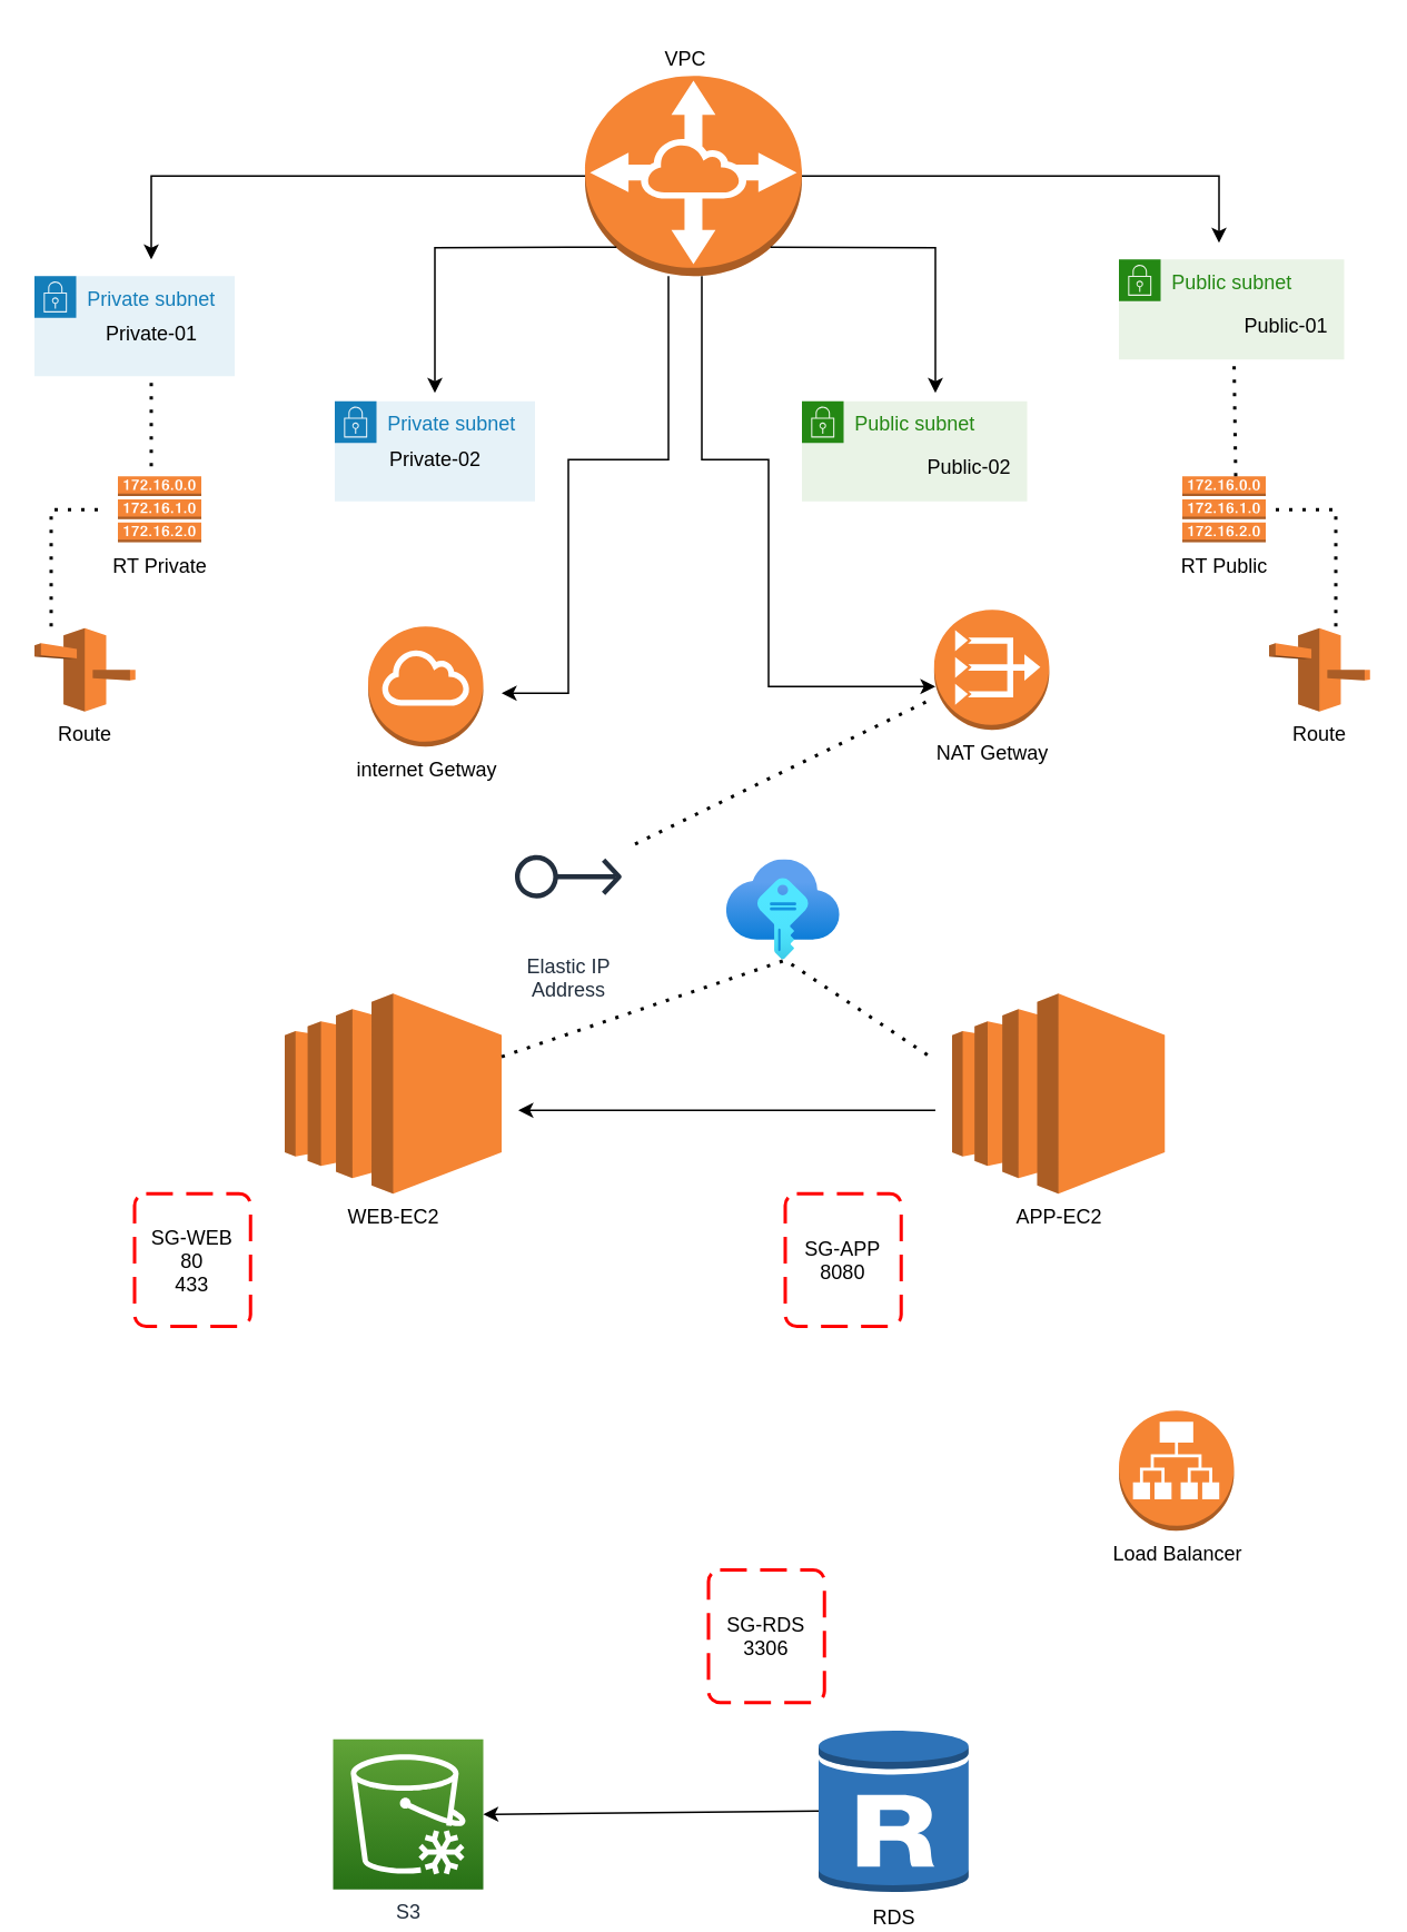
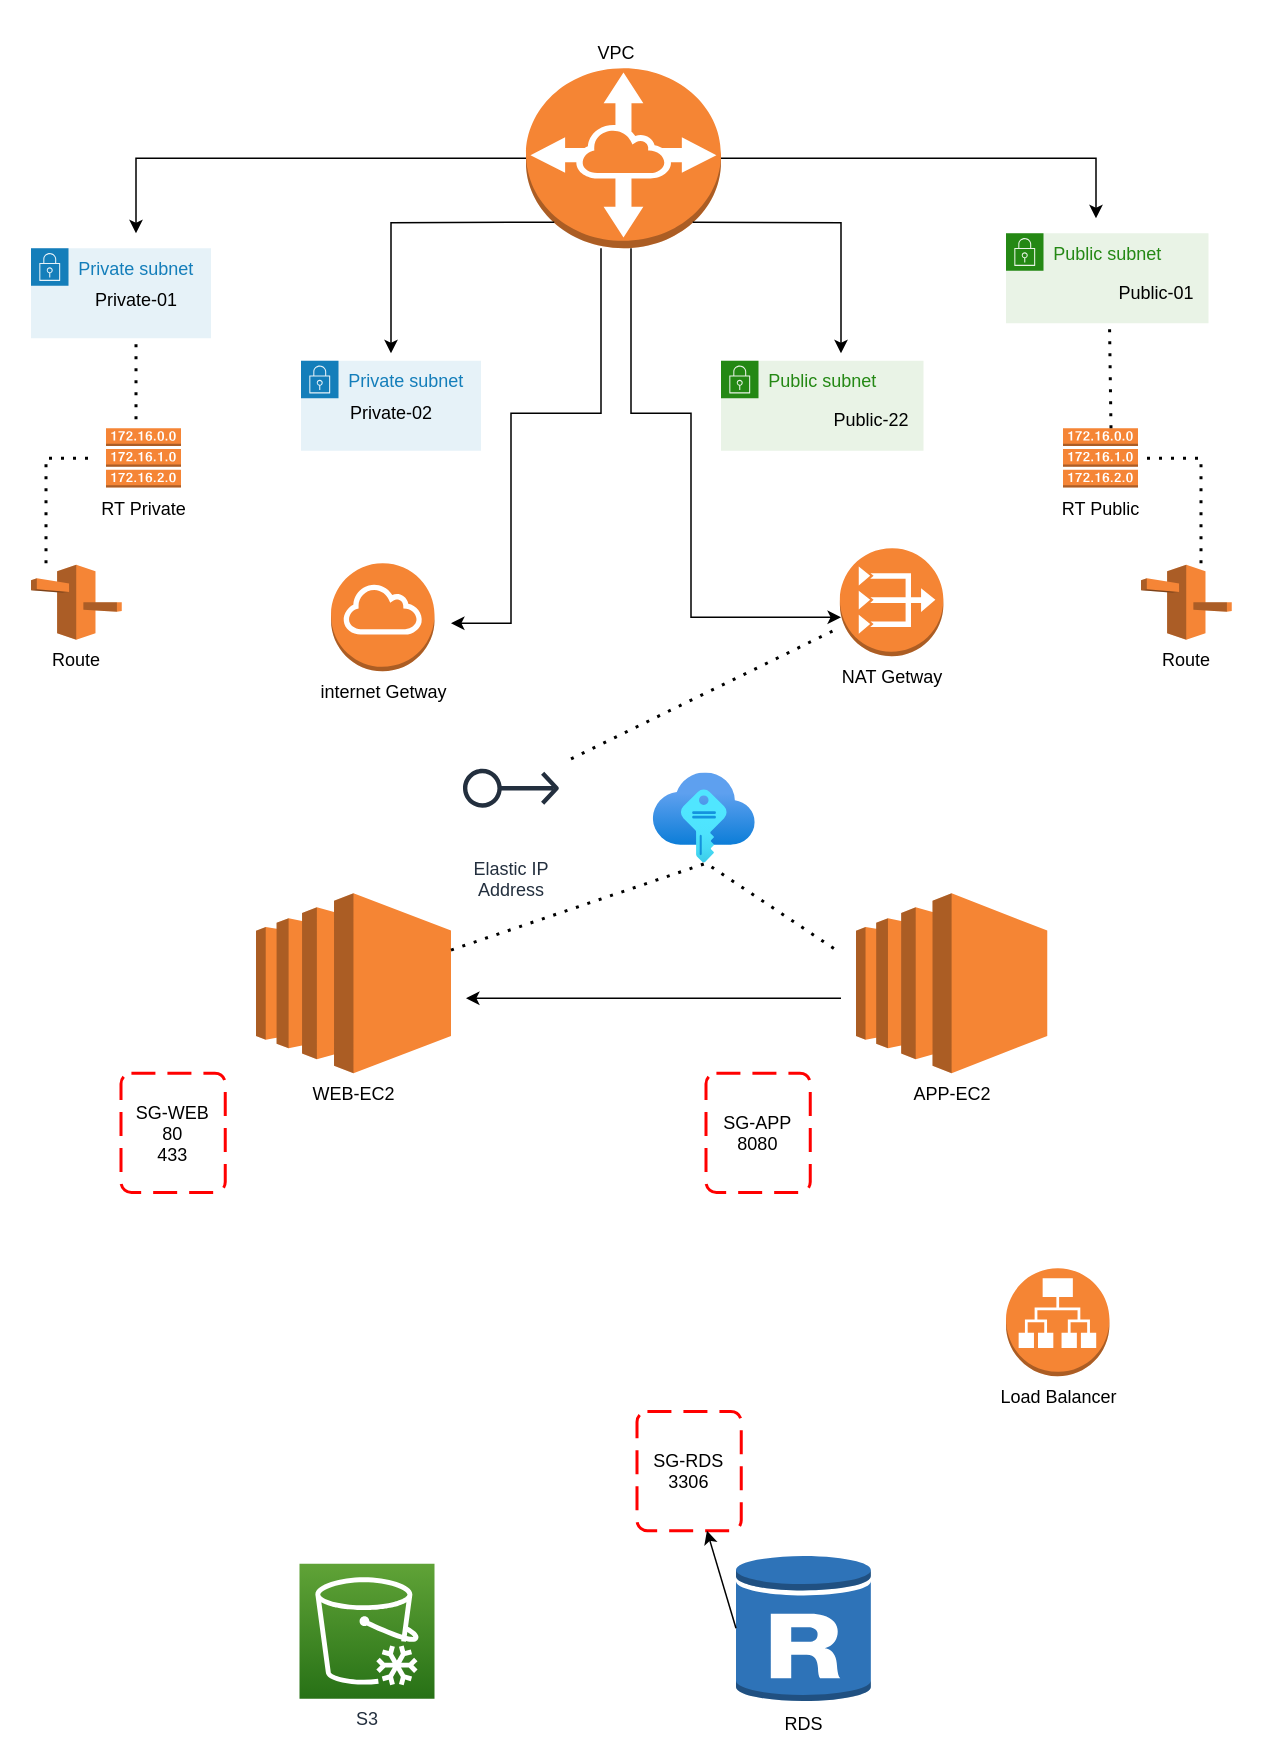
  <mxCell id="0" />
  <mxCell id="1" parent="0" />
  <mxCell id="2" value="RDS" style="outlineConnect=0;dashed=0;verticalLabelPosition=bottom;verticalAlign=top;align=center;html=1;shape=mxgraph.aws3.rds_db_instance_read_replica;fillColor=#2E73B8;gradientColor=none;" vertex="1" parent="1"><mxGeometry x="490" y="1035" width="90" height="100" as="geometry" /></mxCell>
  <mxCell id="3" value="S3" style="sketch=0;points=[[0,0,0],[0.25,0,0],[0.5,0,0],[0.75,0,0],[1,0,0],[0,1,0],[0.25,1,0],[0.5,1,0],[0.75,1,0],[1,1,0],[0,0.25,0],[0,0.5,0],[0,0.75,0],[1,0.25,0],[1,0.5,0],[1,0.75,0]];outlineConnect=0;fontColor=#232F3E;gradientColor=#60A337;gradientDirection=north;fillColor=#277116;strokeColor=#ffffff;dashed=0;verticalLabelPosition=bottom;verticalAlign=top;align=center;html=1;fontSize=12;fontStyle=0;aspect=fixed;shape=mxgraph.aws4.resourceIcon;resIcon=mxgraph.aws4.glacier;" vertex="1" parent="1"><mxGeometry x="199" y="1042" width="90" height="90" as="geometry" /></mxCell>
  <mxCell id="4" value="WEB-EC2" style="outlineConnect=0;dashed=0;verticalLabelPosition=bottom;verticalAlign=top;align=center;html=1;shape=mxgraph.aws3.ec2;fillColor=#F58534;gradientColor=none;" vertex="1" parent="1"><mxGeometry x="170" y="595" width="130" height="120" as="geometry" /></mxCell>
  <mxCell id="5" value="Private subnet" style="points=[[0,0],[0.25,0],[0.5,0],[0.75,0],[1,0],[1,0.25],[1,0.5],[1,0.75],[1,1],[0.75,1],[0.5,1],[0.25,1],[0,1],[0,0.75],[0,0.5],[0,0.25]];outlineConnect=0;gradientColor=none;html=1;whiteSpace=wrap;fontSize=12;fontStyle=0;container=1;pointerEvents=0;collapsible=0;recursiveResize=0;shape=mxgraph.aws4.group;grIcon=mxgraph.aws4.group_security_group;grStroke=0;strokeColor=#147EBA;fillColor=#E6F2F8;verticalAlign=top;align=left;spacingLeft=30;fontColor=#147EBA;dashed=0;" vertex="1" parent="1"><mxGeometry x="200" y="240" width="120" height="60" as="geometry" /></mxCell>
  <mxCell id="6" value="Public subnet" style="points=[[0,0],[0.25,0],[0.5,0],[0.75,0],[1,0],[1,0.25],[1,0.5],[1,0.75],[1,1],[0.75,1],[0.5,1],[0.25,1],[0,1],[0,0.75],[0,0.5],[0,0.25]];outlineConnect=0;gradientColor=none;html=1;whiteSpace=wrap;fontSize=12;fontStyle=0;container=1;pointerEvents=0;collapsible=0;recursiveResize=0;shape=mxgraph.aws4.group;grIcon=mxgraph.aws4.group_security_group;grStroke=0;strokeColor=#248814;fillColor=#E9F3E6;verticalAlign=top;align=left;spacingLeft=30;fontColor=#248814;dashed=0;" vertex="1" parent="1"><mxGeometry x="670" y="155" width="135" height="60" as="geometry" /></mxCell>
  <mxCell id="7" value="Public-01" style="text;html=1;align=center;verticalAlign=middle;resizable=0;points=[];autosize=1;strokeColor=none;fillColor=none;" vertex="1" parent="6"><mxGeometry x="65" y="25" width="70" height="30" as="geometry" /></mxCell>
  <mxCell id="8" value="" style="edgeStyle=orthogonalEdgeStyle;rounded=0;orthogonalLoop=1;jettySize=auto;html=1;" edge="1" parent="1" source="10"><mxGeometry relative="1" as="geometry"><mxPoint x="300" y="415" as="targetPoint" /><Array as="points"><mxPoint x="400" y="275" /><mxPoint x="340" y="275" /><mxPoint x="340" y="415" /></Array></mxGeometry></mxCell>
  <mxCell id="9" value="" style="edgeStyle=orthogonalEdgeStyle;rounded=0;orthogonalLoop=1;jettySize=auto;html=1;" edge="1" parent="1" source="10"><mxGeometry relative="1" as="geometry"><mxPoint x="560" y="411" as="targetPoint" /><Array as="points"><mxPoint x="420" y="275" /><mxPoint x="460" y="275" /><mxPoint x="460" y="411" /></Array></mxGeometry></mxCell>
  <mxCell id="10" value="" style="outlineConnect=0;dashed=0;verticalLabelPosition=bottom;verticalAlign=top;align=center;html=1;shape=mxgraph.aws3.vpc_peering;fillColor=#F58534;gradientColor=none;" vertex="1" parent="1"><mxGeometry x="350" y="45" width="130" height="120" as="geometry" /></mxCell>
  <mxCell id="11" value="Private subnet" style="points=[[0,0],[0.25,0],[0.5,0],[0.75,0],[1,0],[1,0.25],[1,0.5],[1,0.75],[1,1],[0.75,1],[0.5,1],[0.25,1],[0,1],[0,0.75],[0,0.5],[0,0.25]];outlineConnect=0;gradientColor=none;html=1;whiteSpace=wrap;fontSize=12;fontStyle=0;container=1;pointerEvents=0;collapsible=0;recursiveResize=0;shape=mxgraph.aws4.group;grIcon=mxgraph.aws4.group_security_group;grStroke=0;strokeColor=#147EBA;fillColor=#E6F2F8;verticalAlign=top;align=left;spacingLeft=30;fontColor=#147EBA;dashed=0;" vertex="1" parent="1"><mxGeometry x="20" y="165" width="120" height="60" as="geometry" /></mxCell>
  <mxCell id="12" value="Private-01" style="text;html=1;align=center;verticalAlign=middle;resizable=0;points=[];autosize=1;strokeColor=none;fillColor=none;" vertex="1" parent="11"><mxGeometry x="30" y="20" width="80" height="30" as="geometry" /></mxCell>
  <mxCell id="13" value="Public subnet" style="points=[[0,0],[0.25,0],[0.5,0],[0.75,0],[1,0],[1,0.25],[1,0.5],[1,0.75],[1,1],[0.75,1],[0.5,1],[0.25,1],[0,1],[0,0.75],[0,0.5],[0,0.25]];outlineConnect=0;gradientColor=none;html=1;whiteSpace=wrap;fontSize=12;fontStyle=0;container=1;pointerEvents=0;collapsible=0;recursiveResize=0;shape=mxgraph.aws4.group;grIcon=mxgraph.aws4.group_security_group;grStroke=0;strokeColor=#248814;fillColor=#E9F3E6;verticalAlign=top;align=left;spacingLeft=30;fontColor=#248814;dashed=0;" vertex="1" parent="1"><mxGeometry x="480" y="240" width="135" height="60" as="geometry" /></mxCell>
- <mxCell id="14" value="Public-02" style="text;html=1;align=center;verticalAlign=middle;resizable=0;points=[];autosize=1;strokeColor=none;fillColor=none;" vertex="1" parent="13"><mxGeometry x="65" y="25" width="70" height="30" as="geometry" /></mxCell>
+ <mxCell id="14" value="Public-22" style="text;html=1;align=center;verticalAlign=middle;resizable=0;points=[];autosize=1;strokeColor=none;fillColor=none;" vertex="1" parent="13"><mxGeometry x="65" y="25" width="70" height="30" as="geometry" /></mxCell>
  <mxCell id="15" value="" style="endArrow=classic;html=1;rounded=0;exitX=0.855;exitY=0.855;exitDx=0;exitDy=0;exitPerimeter=0;" edge="1" parent="13" source="10"><mxGeometry width="50" height="50" relative="1" as="geometry"><mxPoint x="20" y="45" as="sourcePoint" /><mxPoint x="80" y="-5" as="targetPoint" /><Array as="points"><mxPoint x="80" y="-92" /></Array></mxGeometry></mxCell>
  <mxCell id="16" value="Private-02" style="text;html=1;align=center;verticalAlign=middle;resizable=0;points=[];autosize=1;strokeColor=none;fillColor=none;" vertex="1" parent="1"><mxGeometry x="220" y="260" width="80" height="30" as="geometry" /></mxCell>
  <mxCell id="17" value="NAT Getway" style="outlineConnect=0;dashed=0;verticalLabelPosition=bottom;verticalAlign=top;align=center;html=1;shape=mxgraph.aws3.vpc_nat_gateway;fillColor=#F58534;gradientColor=none;" vertex="1" parent="1"><mxGeometry x="559.25" y="365" width="69" height="72" as="geometry" /></mxCell>
  <mxCell id="18" value="internet Getway" style="outlineConnect=0;dashed=0;verticalLabelPosition=bottom;verticalAlign=top;align=center;html=1;shape=mxgraph.aws3.internet_gateway;fillColor=#F58534;gradientColor=none;" vertex="1" parent="1"><mxGeometry x="220" y="375" width="69" height="72" as="geometry" /></mxCell>
  <mxCell id="19" value="APP-EC2" style="outlineConnect=0;dashed=0;verticalLabelPosition=bottom;verticalAlign=top;align=center;html=1;shape=mxgraph.aws3.ec2;fillColor=#F58534;gradientColor=none;" vertex="1" parent="1"><mxGeometry x="570" y="595" width="127.5" height="120" as="geometry" /></mxCell>
  <mxCell id="20" value="Load Balancer" style="outlineConnect=0;dashed=0;verticalLabelPosition=bottom;verticalAlign=top;align=center;html=1;shape=mxgraph.aws3.application_load_balancer;fillColor=#F58534;gradientColor=none;" vertex="1" parent="1"><mxGeometry x="670" y="845" width="69" height="72" as="geometry" /></mxCell>
  <mxCell id="21" value="" style="aspect=fixed;html=1;points=[];align=center;image;fontSize=12;image=img/lib/azure2/other/SSH_Keys.svg;" vertex="1" parent="1"><mxGeometry x="435" y="515" width="68" height="60" as="geometry" /></mxCell>
  <mxCell id="22" value="SG-WEB&#10;80&#10;433" style="rounded=1;arcSize=10;dashed=1;strokeColor=#ff0000;fillColor=none;gradientColor=none;dashPattern=8 4;strokeWidth=2;" vertex="1" parent="1"><mxGeometry x="80" y="715" width="69.5" height="79.5" as="geometry" /></mxCell>
  <mxCell id="23" value="SG-APP&#10;8080" style="rounded=1;arcSize=10;dashed=1;strokeColor=#ff0000;fillColor=none;gradientColor=none;dashPattern=8 4;strokeWidth=2;" vertex="1" parent="1"><mxGeometry x="470" y="715" width="69.5" height="79.5" as="geometry" /></mxCell>
  <mxCell id="24" value="SG-RDS&#10;3306" style="rounded=1;arcSize=10;dashed=1;strokeColor=#ff0000;fillColor=none;gradientColor=none;dashPattern=8 4;strokeWidth=2;" vertex="1" parent="1"><mxGeometry x="424" y="940.5" width="69.5" height="79.5" as="geometry" /></mxCell>
- <mxCell id="25" value="" style="endArrow=classic;html=1;rounded=0;entryX=1;entryY=0.5;entryDx=0;entryDy=0;entryPerimeter=0;exitX=0;exitY=0.5;exitDx=0;exitDy=0;exitPerimeter=0;" edge="1" parent="1" source="2" target="3"><mxGeometry width="50" height="50" relative="1" as="geometry"><mxPoint x="460" y="1105" as="sourcePoint" /><mxPoint x="410" y="1060" as="targetPoint" /></mxGeometry></mxCell>
+ <mxCell id="25" value="" style="endArrow=classic;html=1;rounded=0;exitX=0;exitY=0.5;exitDx=0;exitDy=0;exitPerimeter=0;" edge="1" parent="1" source="2" target="24"><mxGeometry width="50" height="50" relative="1" as="geometry"><mxPoint x="460" y="1105" as="sourcePoint" /><mxPoint x="410" y="1060" as="targetPoint" /></mxGeometry></mxCell>
  <mxCell id="26" value="" style="endArrow=classic;html=1;rounded=0;exitX=0;exitY=0.5;exitDx=0;exitDy=0;exitPerimeter=0;" edge="1" parent="1"><mxGeometry width="50" height="50" relative="1" as="geometry"><mxPoint x="350" y="105" as="sourcePoint" /><mxPoint x="90" y="155" as="targetPoint" /><Array as="points"><mxPoint x="90" y="105" /></Array></mxGeometry></mxCell>
  <mxCell id="27" value="" style="endArrow=classic;html=1;rounded=0;" edge="1" parent="1" source="10"><mxGeometry width="50" height="50" relative="1" as="geometry"><mxPoint x="779.75" y="80" as="sourcePoint" /><mxPoint x="730" y="145" as="targetPoint" /><Array as="points"><mxPoint x="730" y="105" /></Array></mxGeometry></mxCell>
  <mxCell id="28" value="" style="endArrow=classic;html=1;rounded=0;exitX=0.145;exitY=0.855;exitDx=0;exitDy=0;exitPerimeter=0;" edge="1" parent="1" source="10"><mxGeometry width="50" height="50" relative="1" as="geometry"><mxPoint x="250" y="215" as="sourcePoint" /><mxPoint x="260" y="235" as="targetPoint" /><Array as="points"><mxPoint x="260" y="148" /></Array></mxGeometry></mxCell>
  <mxCell id="29" value="VPC" style="text;html=1;align=center;verticalAlign=middle;resizable=0;points=[];autosize=1;strokeColor=none;fillColor=none;" vertex="1" parent="1"><mxGeometry x="385" y="20" width="50" height="30" as="geometry" /></mxCell>
  <mxCell id="30" value="" style="endArrow=classic;html=1;rounded=0;" edge="1" parent="1"><mxGeometry width="50" height="50" relative="1" as="geometry"><mxPoint x="560" y="665" as="sourcePoint" /><mxPoint x="310" y="665" as="targetPoint" /></mxGeometry></mxCell>
  <mxCell id="31" value="Elastic IP&#10;Address" style="sketch=0;outlineConnect=0;fontColor=#232F3E;gradientColor=none;strokeColor=#232F3E;fillColor=#ffffff;dashed=0;verticalLabelPosition=bottom;verticalAlign=top;align=center;html=1;fontSize=12;fontStyle=0;aspect=fixed;shape=mxgraph.aws4.resourceIcon;resIcon=mxgraph.aws4.elastic_ip_address;" vertex="1" parent="1"><mxGeometry x="300" y="485" width="80" height="80" as="geometry" /></mxCell>
  <mxCell id="32" value="" style="endArrow=none;dashed=1;html=1;dashPattern=1 3;strokeWidth=2;rounded=0;" edge="1" parent="1" source="31" target="17"><mxGeometry width="50" height="50" relative="1" as="geometry"><mxPoint x="190" y="436" as="sourcePoint" /><mxPoint x="360" y="405" as="targetPoint" /><Array as="points" /></mxGeometry></mxCell>
  <mxCell id="33" value="" style="endArrow=none;dashed=1;html=1;dashPattern=1 3;strokeWidth=2;rounded=0;" edge="1" parent="1" source="4"><mxGeometry width="50" height="50" relative="1" as="geometry"><mxPoint x="840" y="635" as="sourcePoint" /><mxPoint x="560" y="635" as="targetPoint" /><Array as="points"><mxPoint x="470" y="575" /></Array></mxGeometry></mxCell>
  <mxCell id="34" value="RT Private" style="outlineConnect=0;dashed=0;verticalLabelPosition=bottom;verticalAlign=top;align=center;html=1;shape=mxgraph.aws3.route_table;fillColor=#F58536;gradientColor=none;" vertex="1" parent="1"><mxGeometry x="70" y="285" width="50" height="39.5" as="geometry" /></mxCell>
  <mxCell id="35" value="RT Public" style="outlineConnect=0;dashed=0;verticalLabelPosition=bottom;verticalAlign=top;align=center;html=1;shape=mxgraph.aws3.route_table;fillColor=#F58536;gradientColor=none;" vertex="1" parent="1"><mxGeometry x="708" y="285" width="50" height="39.5" as="geometry" /></mxCell>
  <mxCell id="36" value="" style="endArrow=none;dashed=1;html=1;dashPattern=1 3;strokeWidth=2;rounded=0;" edge="1" parent="1"><mxGeometry width="50" height="50" relative="1" as="geometry"><mxPoint x="90" y="279" as="sourcePoint" /><mxPoint x="90" y="229" as="targetPoint" /></mxGeometry></mxCell>
  <mxCell id="37" value="Route" style="outlineConnect=0;dashed=0;verticalLabelPosition=bottom;verticalAlign=top;align=center;html=1;shape=mxgraph.aws3.route_53;fillColor=#F58536;gradientColor=none;" vertex="1" parent="1"><mxGeometry x="20" y="376" width="60.5" height="50" as="geometry" /></mxCell>
  <mxCell id="38" value="Route" style="outlineConnect=0;dashed=0;verticalLabelPosition=bottom;verticalAlign=top;align=center;html=1;shape=mxgraph.aws3.route_53;fillColor=#F58536;gradientColor=none;" vertex="1" parent="1"><mxGeometry x="760" y="376" width="60.5" height="50" as="geometry" /></mxCell>
  <mxCell id="39" value="" style="endArrow=none;dashed=1;html=1;dashPattern=1 3;strokeWidth=2;rounded=0;" edge="1" parent="1"><mxGeometry width="50" height="50" relative="1" as="geometry"><mxPoint x="740" y="285" as="sourcePoint" /><mxPoint x="739" y="215" as="targetPoint" /></mxGeometry></mxCell>
  <mxCell id="40" value="" style="endArrow=none;dashed=1;html=1;dashPattern=1 3;strokeWidth=2;rounded=0;" edge="1" parent="1"><mxGeometry width="50" height="50" relative="1" as="geometry"><mxPoint x="800" y="375" as="sourcePoint" /><mxPoint x="760" y="305" as="targetPoint" /><Array as="points"><mxPoint x="800" y="305" /></Array></mxGeometry></mxCell>
  <mxCell id="41" value="" style="endArrow=none;dashed=1;html=1;dashPattern=1 3;strokeWidth=2;rounded=0;" edge="1" parent="1"><mxGeometry width="50" height="50" relative="1" as="geometry"><mxPoint x="30" y="375" as="sourcePoint" /><mxPoint x="60" y="305" as="targetPoint" /><Array as="points"><mxPoint x="30" y="305" /></Array></mxGeometry></mxCell>
